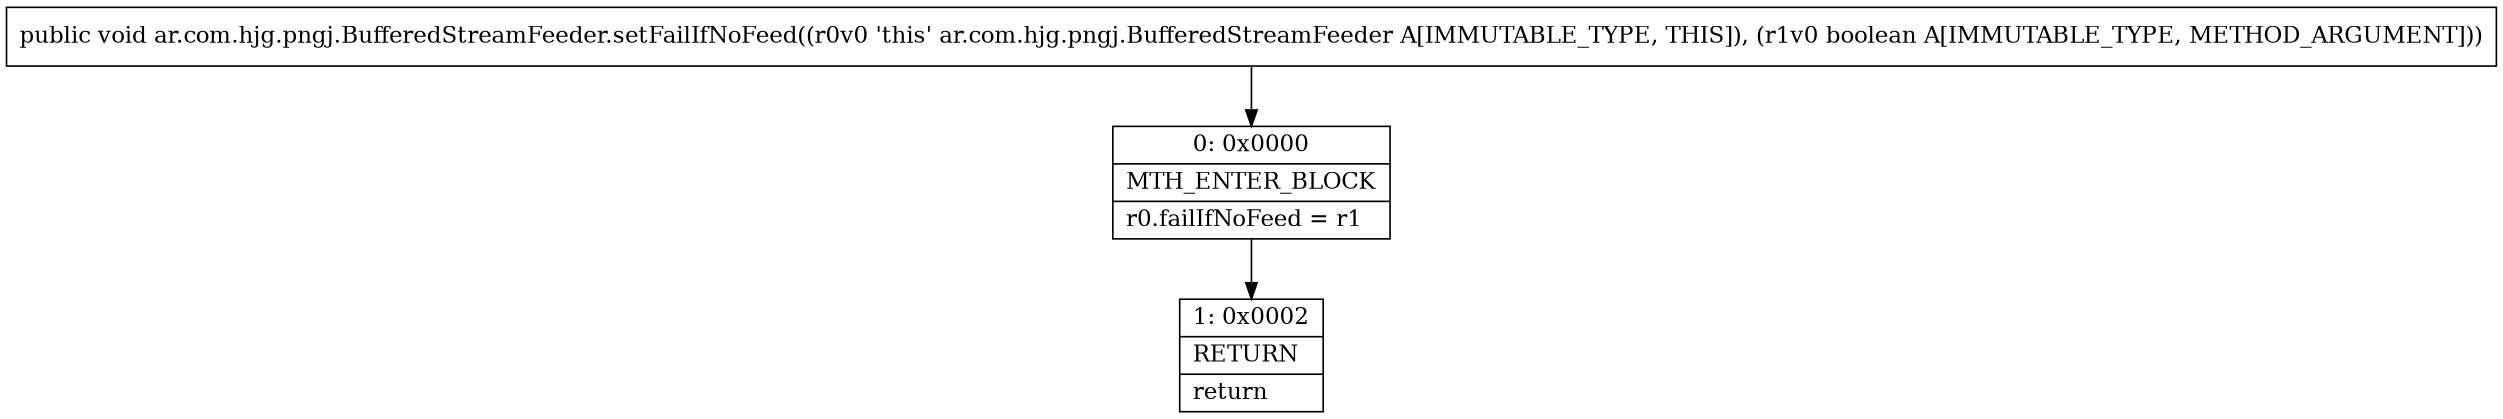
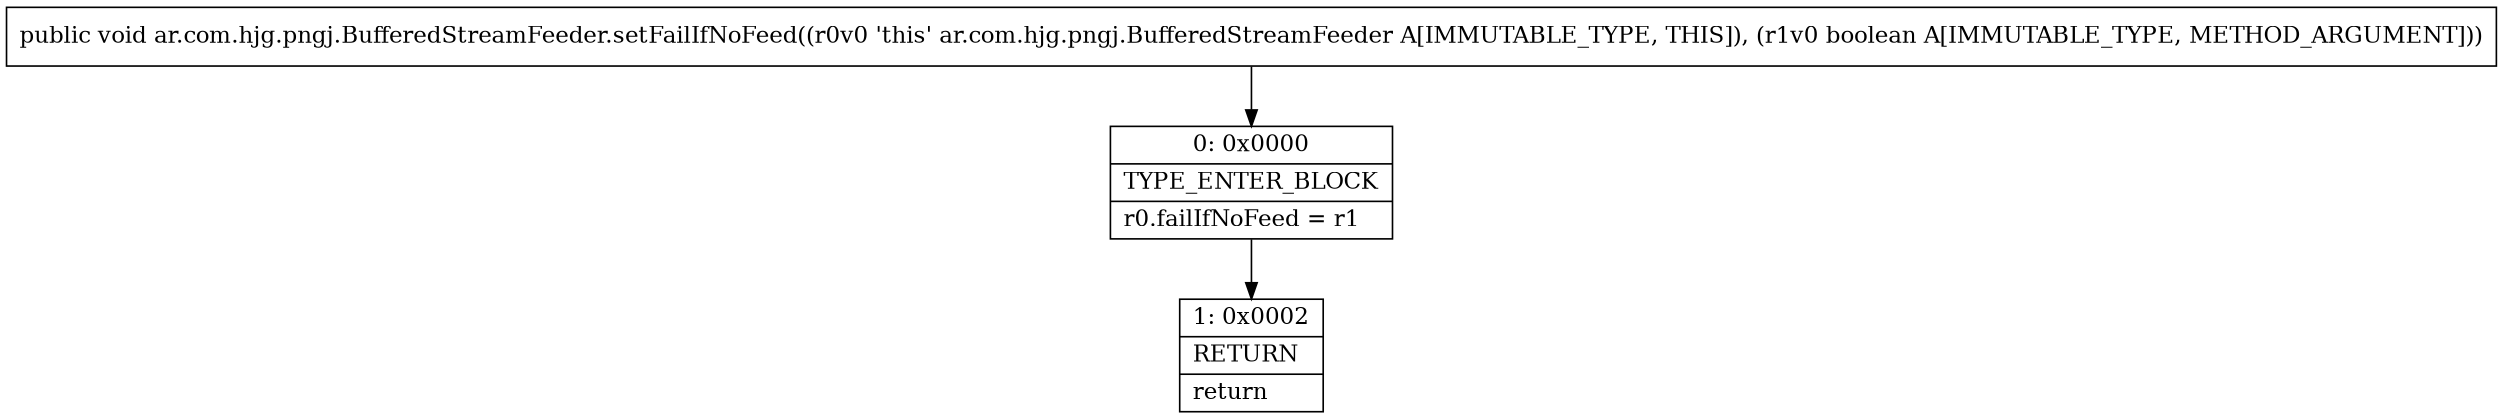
  digraph {
    node [shape=record]
-   n1 [label="{0\:\ 0x0000|MTH_ENTER_BLOCK\l|r0.failIfNoFeed = r1\l}"]
+   n1 [label="{0\:\ 0x0000|TYPE_ENTER_BLOCK\l|r0.failIfNoFeed = r1\l}"]
    n2 [label="{1\:\ 0x0002|RETURN\l|return\l}"]
    n3 [label="{public void ar.com.hjg.pngj.BufferedStreamFeeder.setFailIfNoFeed((r0v0 'this' ar.com.hjg.pngj.BufferedStreamFeeder A[IMMUTABLE_TYPE, THIS]), (r1v0 boolean A[IMMUTABLE_TYPE, METHOD_ARGUMENT])) }"]
    n1 -> n2
    n3 -> n1
  }
